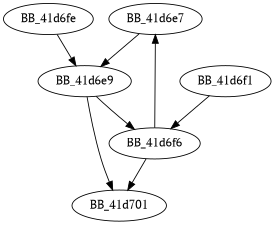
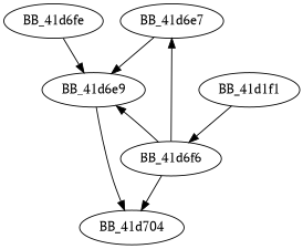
  digraph {
    fontname="PT Serif"
    node [fontname="PT Serif"]
    edge [fontname="PT Serif"]
    BB_41d6e7
    BB_41d6e9
    BB_41d6f6
-   BB_41d701
-   BB_41d6f1
+   BB_41d701 [label=BB_41d704]
+   BB_41d6f1 [label=BB_41d1f1]
    BB_41d6fe
    BB_41d6e7 -> BB_41d6e9
-   BB_41d6e9 -> BB_41d6f6
+   BB_41d6f6 -> BB_41d6e9
    BB_41d6e9 -> BB_41d701
    BB_41d6f6 -> BB_41d6e7
    BB_41d6f6 -> BB_41d701
    BB_41d6f1 -> BB_41d6f6
    BB_41d6fe -> BB_41d6e9
  }
